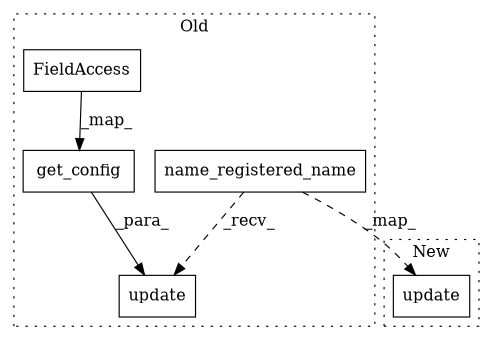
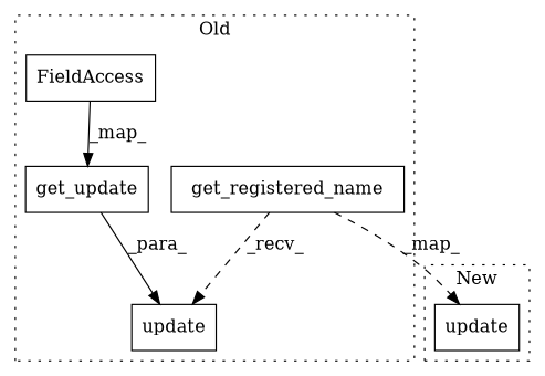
  digraph {
    node [a=32 l="7,1" shape=box]
    edge [style=dashed]
-   n1 [l="20,1" label=name_registered_name s="1098,1132"]
+   n1 [l="20,1" label=get_registered_name s="1098,1132"]
    n2 [label=update s="1351,1378"]
-   n3 [l="11,1" label=get_config s="1358,1377"]
+   n3 [l="11,1" label=get_update s="1358,1377"]
    n4 [a=22 l=8 label=FieldAccess s=1369]
    n5 [label=update s="1306,1337"]
    subgraph cluster_1 {
      label=Old
      style=dotted
      n1
      n2
      n3
      n4
    }
    subgraph cluster_2 {
      label=New
      style=dotted
      n5
    }
    n1 -> n2 [label=_recv_]
    n1 -> n5 [label=_map_]
    n3 -> n2 [label=_para_ style=solid]
    n4 -> n3 [label=_map_ style=solid]
  }
